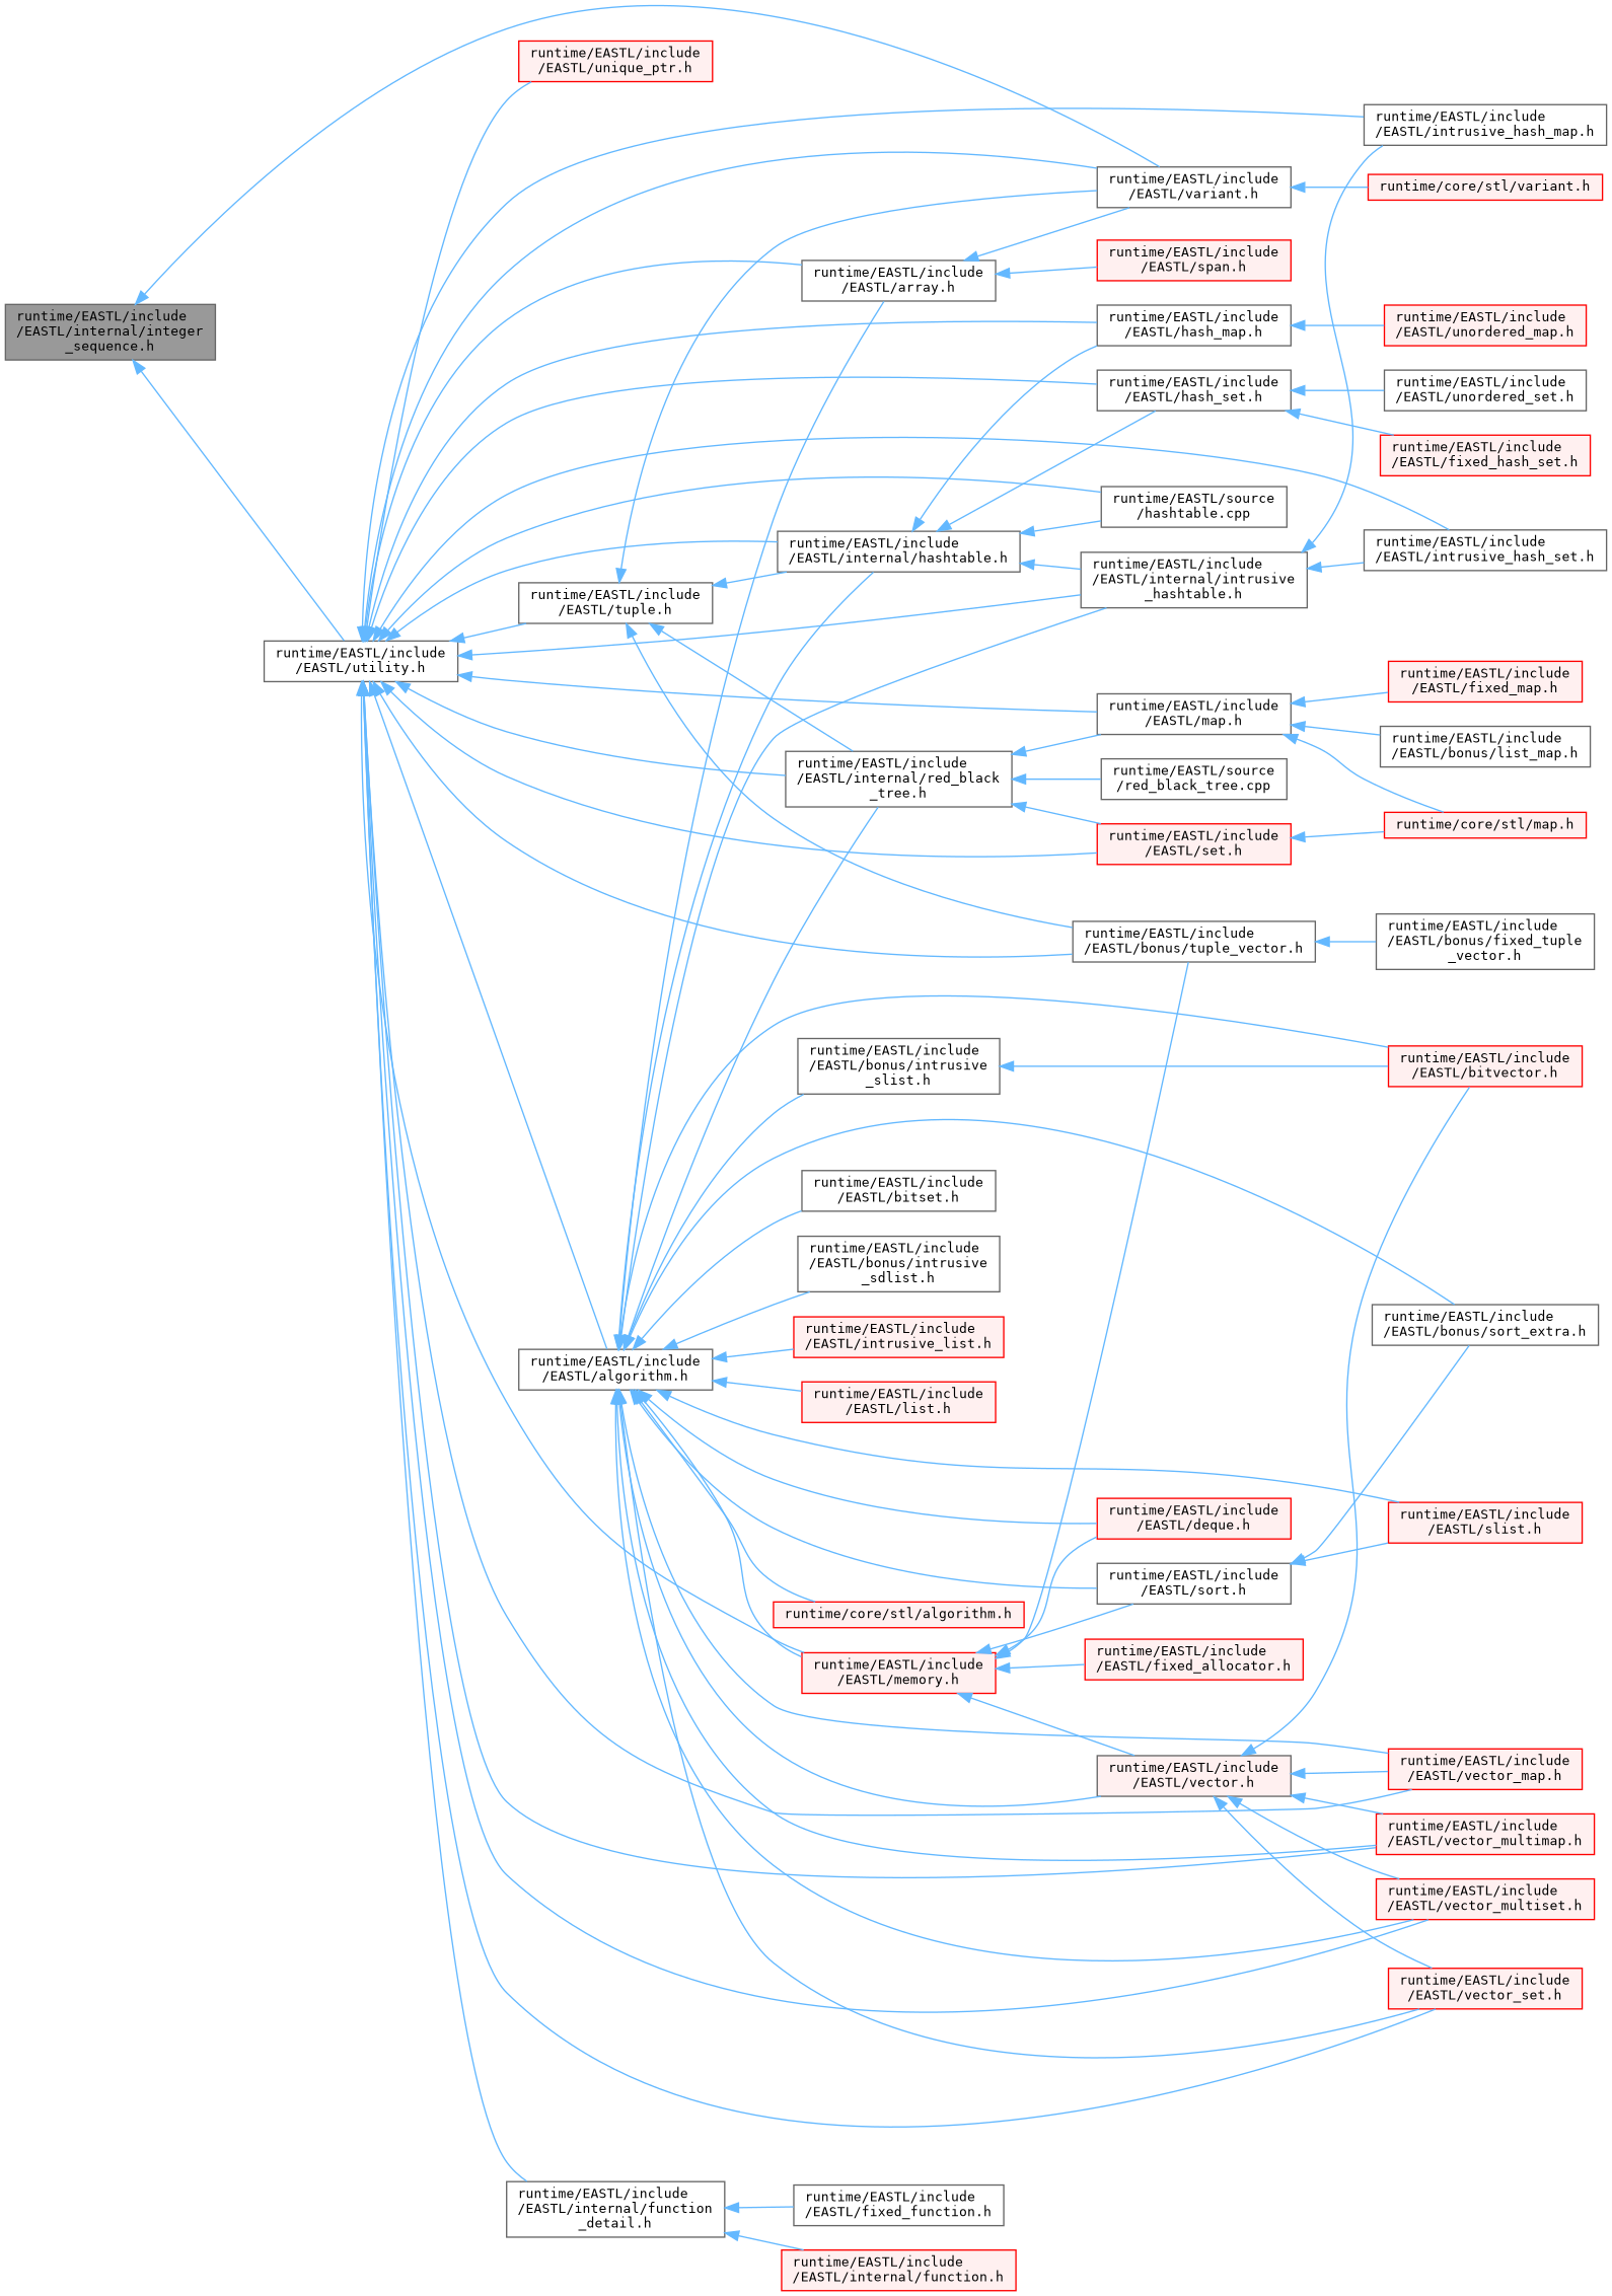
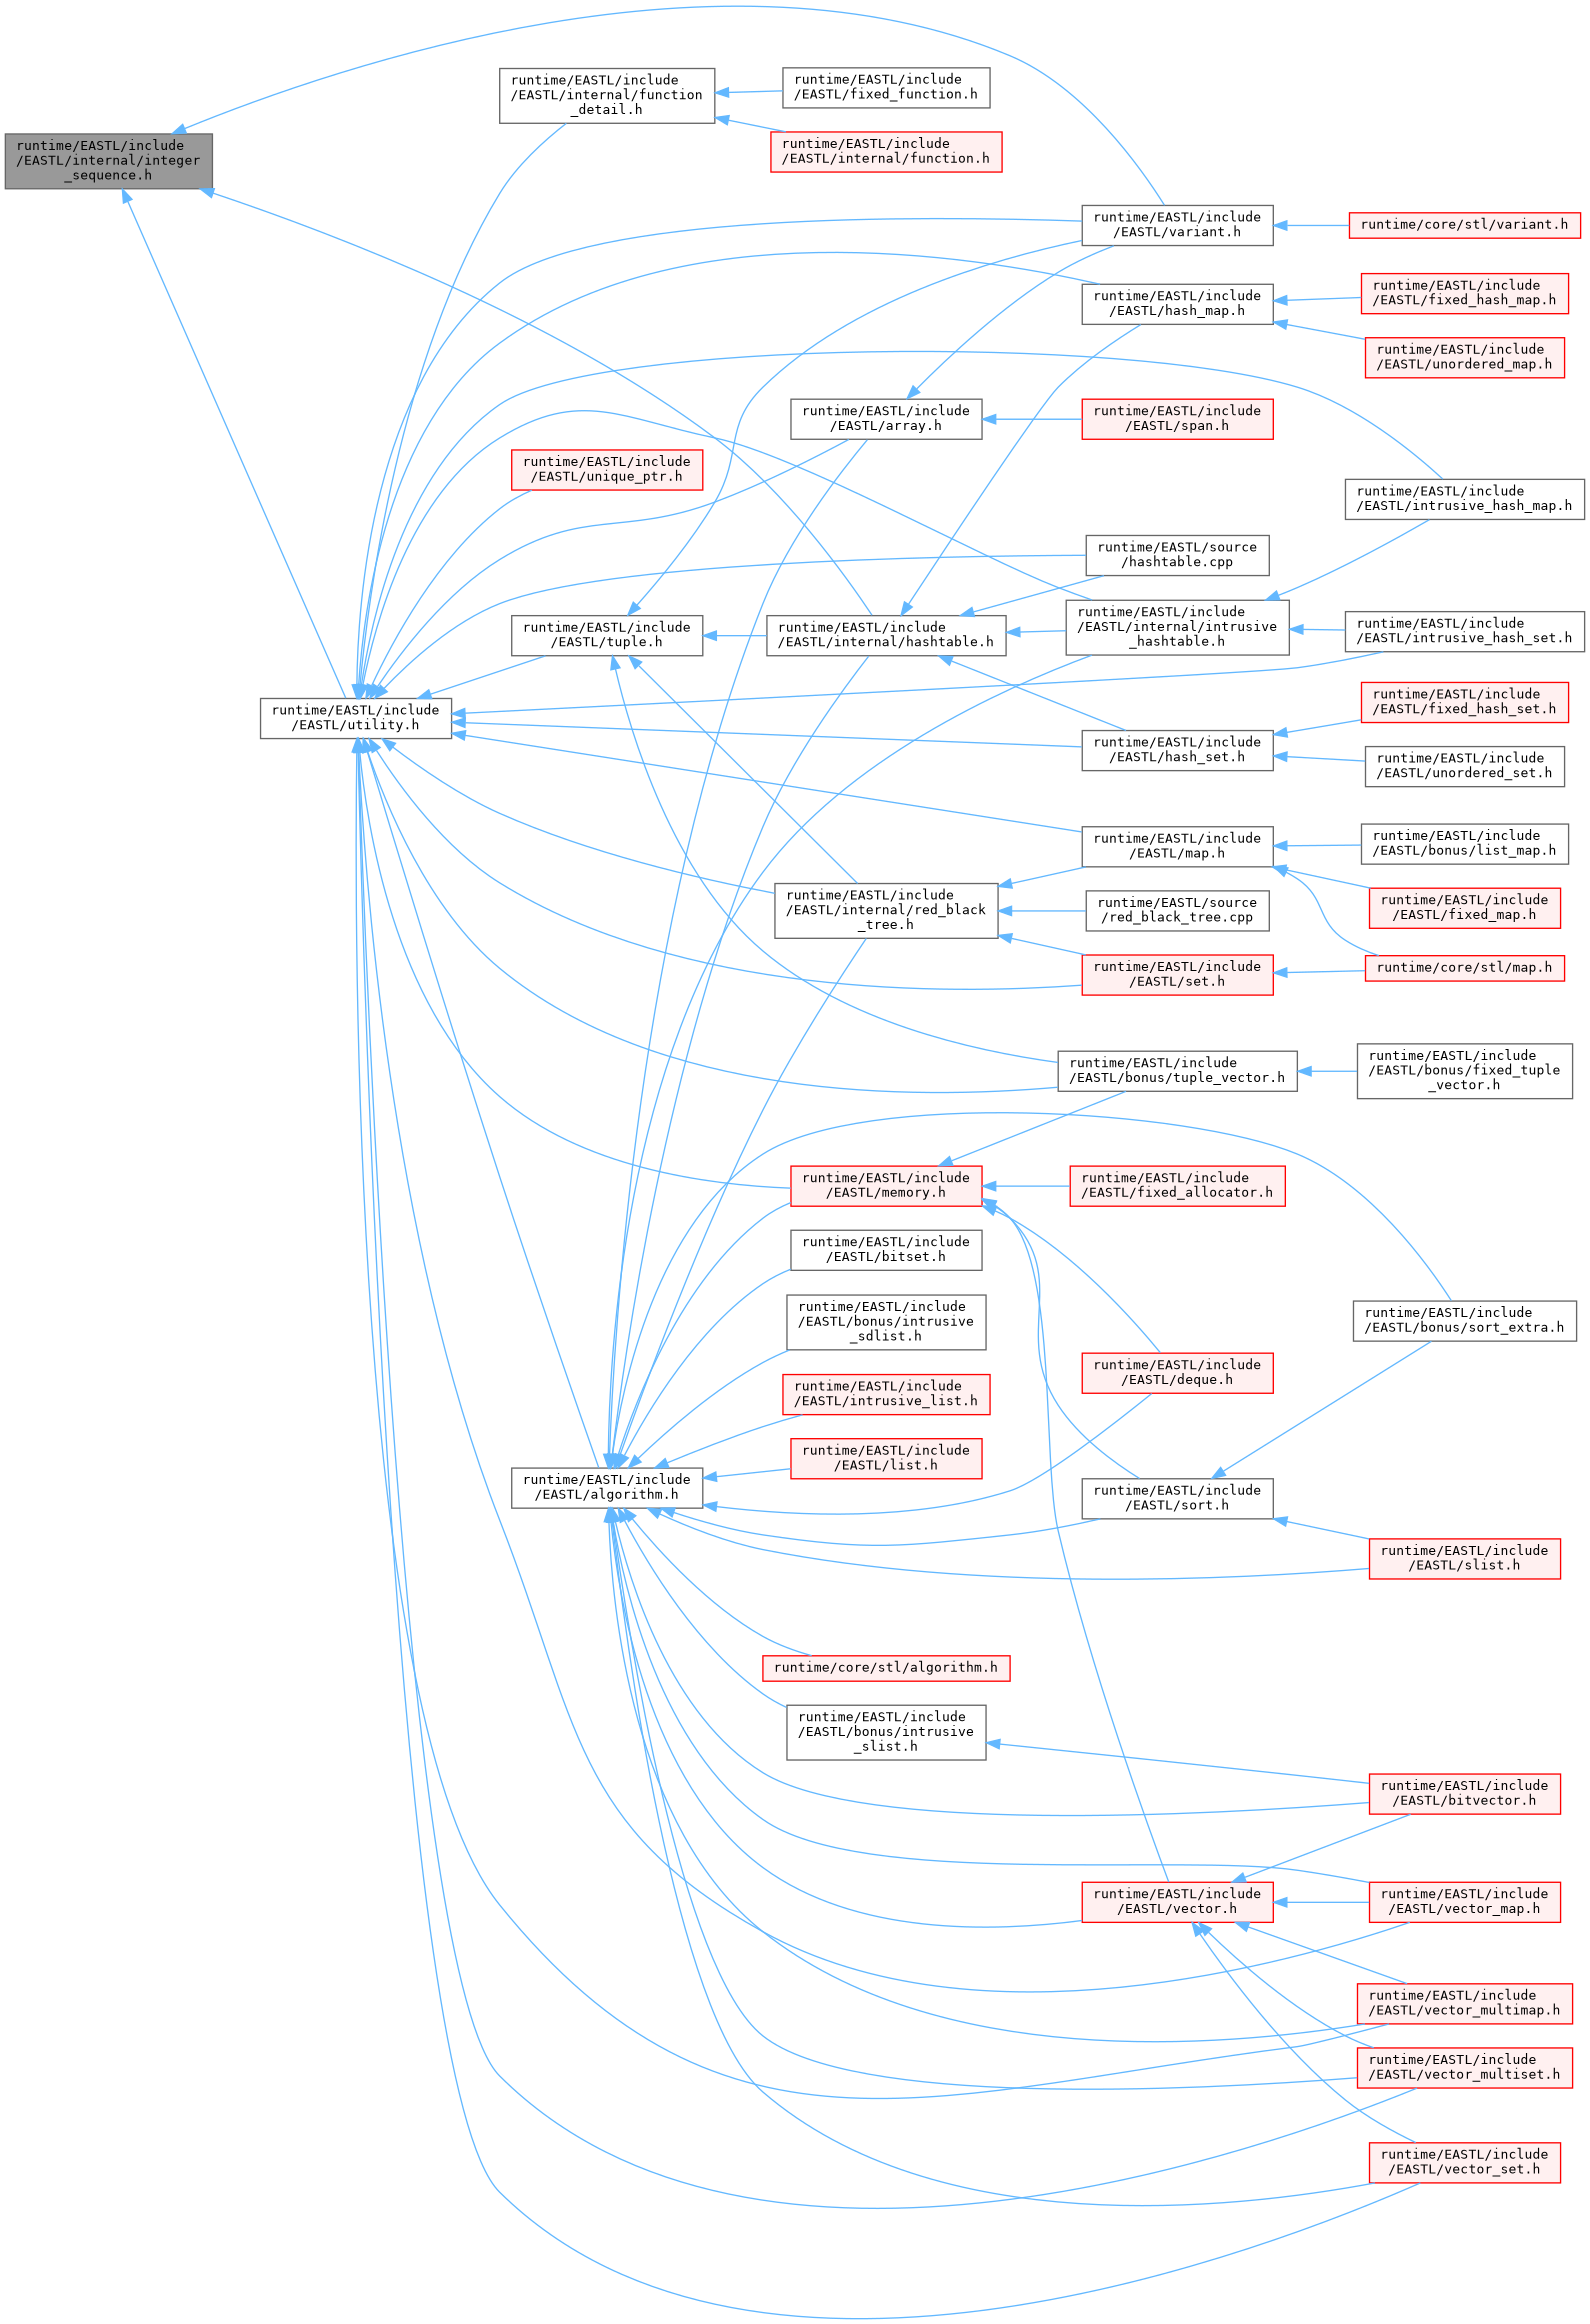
  digraph {
    fontname="DejaVu Sans Mono"
    rankdir=LR
    node [color=grey40 fillcolor=white fontname="DejaVu Sans Mono" fontsize=10 shape=box style=filled]
    edge [color=steelblue1 dir=back fontname="DejaVu Sans Mono" fontsize=10 labelfontname=Helvetica labelfontsize=10 style=solid]
    n1 [color=gray40 fillcolor=grey60 fontcolor=black height=0.2 label="runtime/EASTL/include\l/EASTL/internal/integer\l_sequence.h" width=0.4]
    n2 [height=0.2 label="runtime/EASTL/include\l/EASTL/utility.h" width=0.4]
    n3 [height=0.2 label="runtime/EASTL/include\l/EASTL/variant.h" width=0.4]
    n4 [height=0.2 label="runtime/EASTL/include\l/EASTL/algorithm.h" width=0.4]
    n5 [height=0.2 label="runtime/EASTL/include\l/EASTL/array.h" width=0.4]
    n6 [height=0.2 label="runtime/EASTL/include\l/EASTL/internal/hashtable.h" width=0.4]
    n7 [height=0.2 label="runtime/EASTL/include\l/EASTL/hash_map.h" width=0.4]
    n8 [height=0.2 label="runtime/EASTL/include\l/EASTL/hash_set.h" width=0.4]
    n9 [height=0.2 label="runtime/EASTL/include\l/EASTL/internal/intrusive\l_hashtable.h" width=0.4]
    n10 [height=0.2 label="runtime/EASTL/include\l/EASTL/intrusive_hash_map.h" width=0.4]
    n11 [height=0.2 label="runtime/EASTL/include\l/EASTL/intrusive_hash_set.h" width=0.4]
    n12 [height=0.2 label="runtime/EASTL/source\l/hashtable.cpp" width=0.4]
    n13 [height=0.2 label="runtime/EASTL/include\l/EASTL/internal/red_black\l_tree.h" width=0.4]
    n14 [height=0.2 label="runtime/EASTL/include\l/EASTL/map.h" width=0.4]
    n15 [color=red fillcolor="#FFF0F0" height=0.2 label="runtime/EASTL/include\l/EASTL/set.h" width=0.4]
    n16 [color=red fillcolor="#FFF0F0" height=0.2 label="runtime/EASTL/include\l/EASTL/memory.h" width=0.4]
    n17 [height=0.2 label="runtime/EASTL/include\l/EASTL/bonus/tuple_vector.h" width=0.4]
    n18 [color=red fillcolor="#FFF0F0" height=0.2 label="runtime/EASTL/include\l/EASTL/vector_map.h" width=0.4]
    n19 [color=red fillcolor="#FFF0F0" height=0.2 label="runtime/EASTL/include\l/EASTL/vector_multimap.h" width=0.4]
    n20 [color=red fillcolor="#FFF0F0" height=0.2 label="runtime/EASTL/include\l/EASTL/vector_multiset.h" width=0.4]
    n21 [color=red fillcolor="#FFF0F0" height=0.2 label="runtime/EASTL/include\l/EASTL/vector_set.h" width=0.4]
    n22 [height=0.2 label="runtime/EASTL/include\l/EASTL/internal/function\l_detail.h" width=0.4]
    n23 [height=0.2 label="runtime/EASTL/include\l/EASTL/tuple.h" width=0.4]
    n24 [color=red fillcolor="#FFF0F0" height=0.2 label="runtime/EASTL/include\l/EASTL/unique_ptr.h" width=0.4]
    n25 [color=red fillcolor="#FFF0F0" height=0.2 label="runtime/core/stl/variant.h" width=0.4]
    n26 [height=0.2 label="runtime/EASTL/include\l/EASTL/bitset.h" width=0.4]
    n27 [color=red fillcolor="#FFF0F0" height=0.2 label="runtime/EASTL/include\l/EASTL/bitvector.h" width=0.4]
    n28 [height=0.2 label="runtime/EASTL/include\l/EASTL/bonus/intrusive\l_sdlist.h" width=0.4]
    n29 [height=0.2 label="runtime/EASTL/include\l/EASTL/bonus/intrusive\l_slist.h" width=0.4]
    n30 [height=0.2 label="runtime/EASTL/include\l/EASTL/bonus/sort_extra.h" width=0.4]
    n31 [color=red fillcolor="#FFF0F0" height=0.2 label="runtime/EASTL/include\l/EASTL/deque.h" width=0.4]
    n32 [color=red fillcolor="#FFF0F0" height=0.2 label="runtime/EASTL/include\l/EASTL/intrusive_list.h" width=0.4]
    n33 [color=red fillcolor="#FFF0F0" height=0.2 label="runtime/EASTL/include\l/EASTL/list.h" width=0.4]
    n34 [height=0.2 label="runtime/EASTL/include\l/EASTL/sort.h" width=0.4]
    n35 [color=red fillcolor="#FFF0F0" height=0.2 label="runtime/EASTL/include\l/EASTL/slist.h" width=0.4]
-   n36 [fillcolor="#FFF0F0" height=0.2 label="runtime/EASTL/include\l/EASTL/vector.h" width=0.4]
+   n36 [color=red fillcolor="#FFF0F0" height=0.2 label="runtime/EASTL/include\l/EASTL/vector.h" width=0.4]
    n37 [color=red fillcolor="#FFF0F0" height=0.2 label="runtime/core/stl/algorithm.h" width=0.4]
    n38 [color=red fillcolor="#FFF0F0" height=0.2 label="runtime/EASTL/include\l/EASTL/span.h" width=0.4]
+   n39 [color=red fillcolor="#FFF0F0" height=0.2 label="runtime/EASTL/include\l/EASTL/fixed_hash_map.h" width=0.4]
    n40 [color=red fillcolor="#FFF0F0" height=0.2 label="runtime/EASTL/include\l/EASTL/unordered_map.h" width=0.4]
    n41 [color=red fillcolor="#FFF0F0" height=0.2 label="runtime/EASTL/include\l/EASTL/fixed_hash_set.h" width=0.4]
    n42 [height=0.2 label="runtime/EASTL/include\l/EASTL/unordered_set.h" width=0.4]
    n43 [height=0.2 label="runtime/EASTL/source\l/red_black_tree.cpp" width=0.4]
    n44 [height=0.2 label="runtime/EASTL/include\l/EASTL/bonus/list_map.h" width=0.4]
    n45 [color=red fillcolor="#FFF0F0" height=0.2 label="runtime/EASTL/include\l/EASTL/fixed_map.h" width=0.4]
    n46 [color=red fillcolor="#FFF0F0" height=0.2 label="runtime/core/stl/map.h" width=0.4]
    n47 [color=red fillcolor="#FFF0F0" height=0.2 label="runtime/EASTL/include\l/EASTL/fixed_allocator.h" width=0.4]
    n48 [height=0.2 label="runtime/EASTL/include\l/EASTL/bonus/fixed_tuple\l_vector.h" width=0.4]
    n49 [height=0.2 label="runtime/EASTL/include\l/EASTL/fixed_function.h" width=0.4]
    n50 [color=red fillcolor="#FFF0F0" height=0.2 label="runtime/EASTL/include\l/EASTL/internal/function.h" width=0.4]
    n1 -> n2
    n1 -> n3
    n2 -> n3
    n2 -> n4
    n2 -> n5
-   n2 -> n6
+   n1 -> n6
    n2 -> n7
    n2 -> n8
    n2 -> n9
    n2 -> n10
    n2 -> n11
    n2 -> n12
    n2 -> n13
    n2 -> n14
    n2 -> n15
    n2 -> n16
    n2 -> n17
    n2 -> n18
    n2 -> n19
    n2 -> n20
    n2 -> n21
    n2 -> n22
    n2 -> n23
    n2 -> n24
    n3 -> n25
    n4 -> n5
    n4 -> n6
    n4 -> n9
    n4 -> n13
    n4 -> n16
    n4 -> n18
    n4 -> n19
    n4 -> n20
    n4 -> n21
    n4 -> n26
    n4 -> n27
    n4 -> n28
    n4 -> n29
    n4 -> n30
    n4 -> n31
    n4 -> n32
    n4 -> n33
    n4 -> n34
    n4 -> n35
    n4 -> n36
    n4 -> n37
    n5 -> n3
    n5 -> n38
    n6 -> n7
    n6 -> n8
    n6 -> n9
    n6 -> n12
+   n7 -> n39
    n7 -> n40
    n8 -> n41
    n8 -> n42
    n9 -> n10
    n9 -> n11
    n13 -> n14
    n13 -> n15
    n13 -> n43
    n14 -> n44
    n14 -> n45
    n14 -> n46
    n15 -> n46
    n16 -> n17
    n16 -> n31
    n16 -> n34
    n16 -> n36
    n16 -> n47
    n17 -> n48
    n22 -> n49
    n22 -> n50
    n23 -> n3
    n23 -> n6
    n23 -> n13
    n23 -> n17
    n29 -> n27
    n34 -> n30
    n34 -> n35
    n36 -> n18
    n36 -> n19
    n36 -> n20
    n36 -> n21
    n36 -> n27
  }
